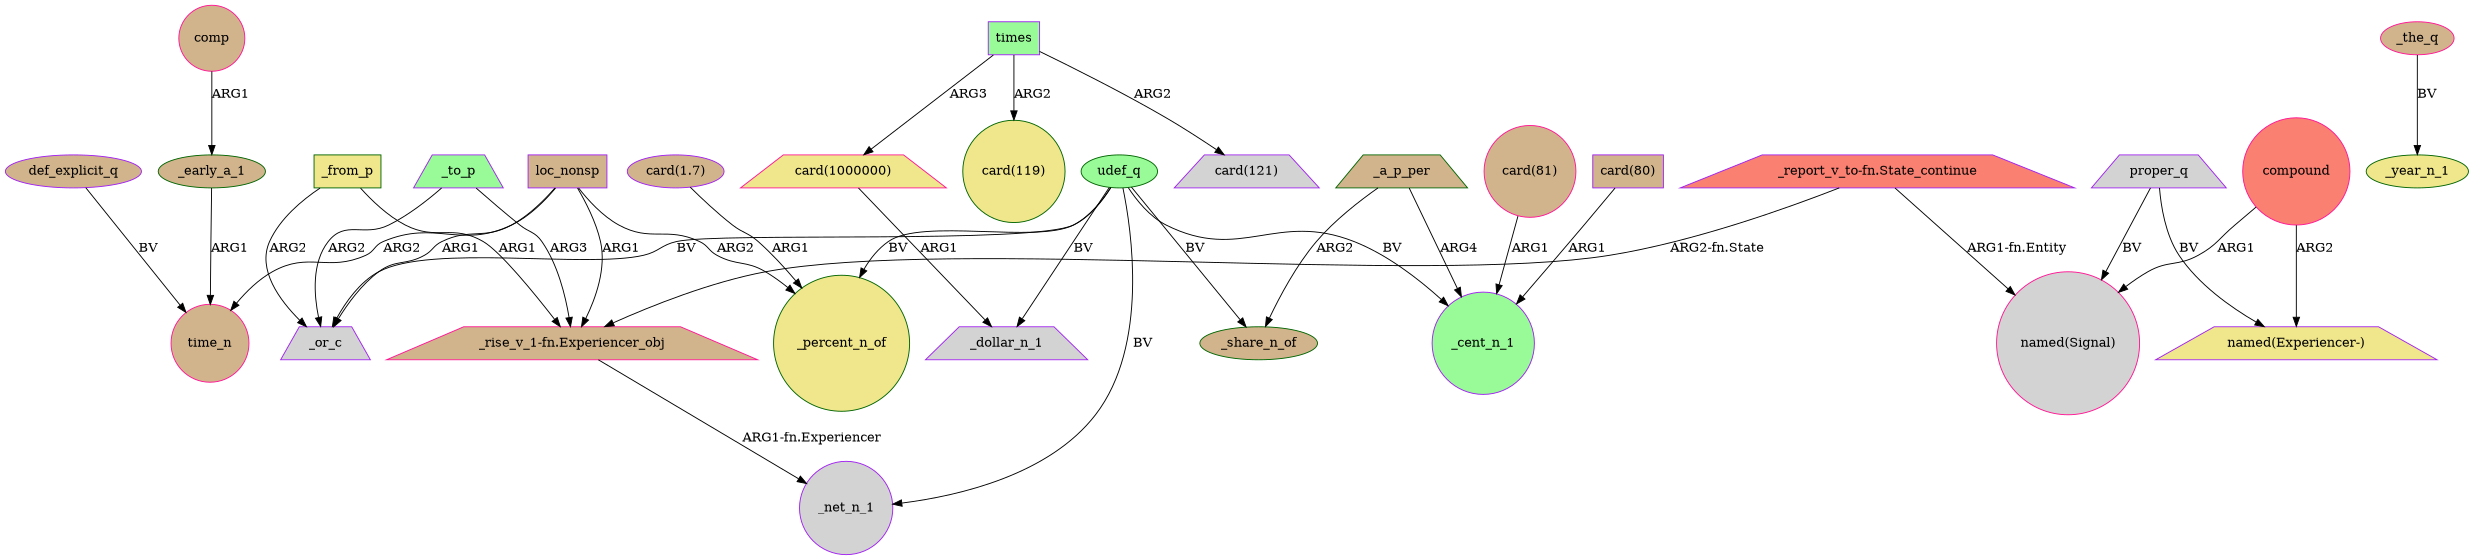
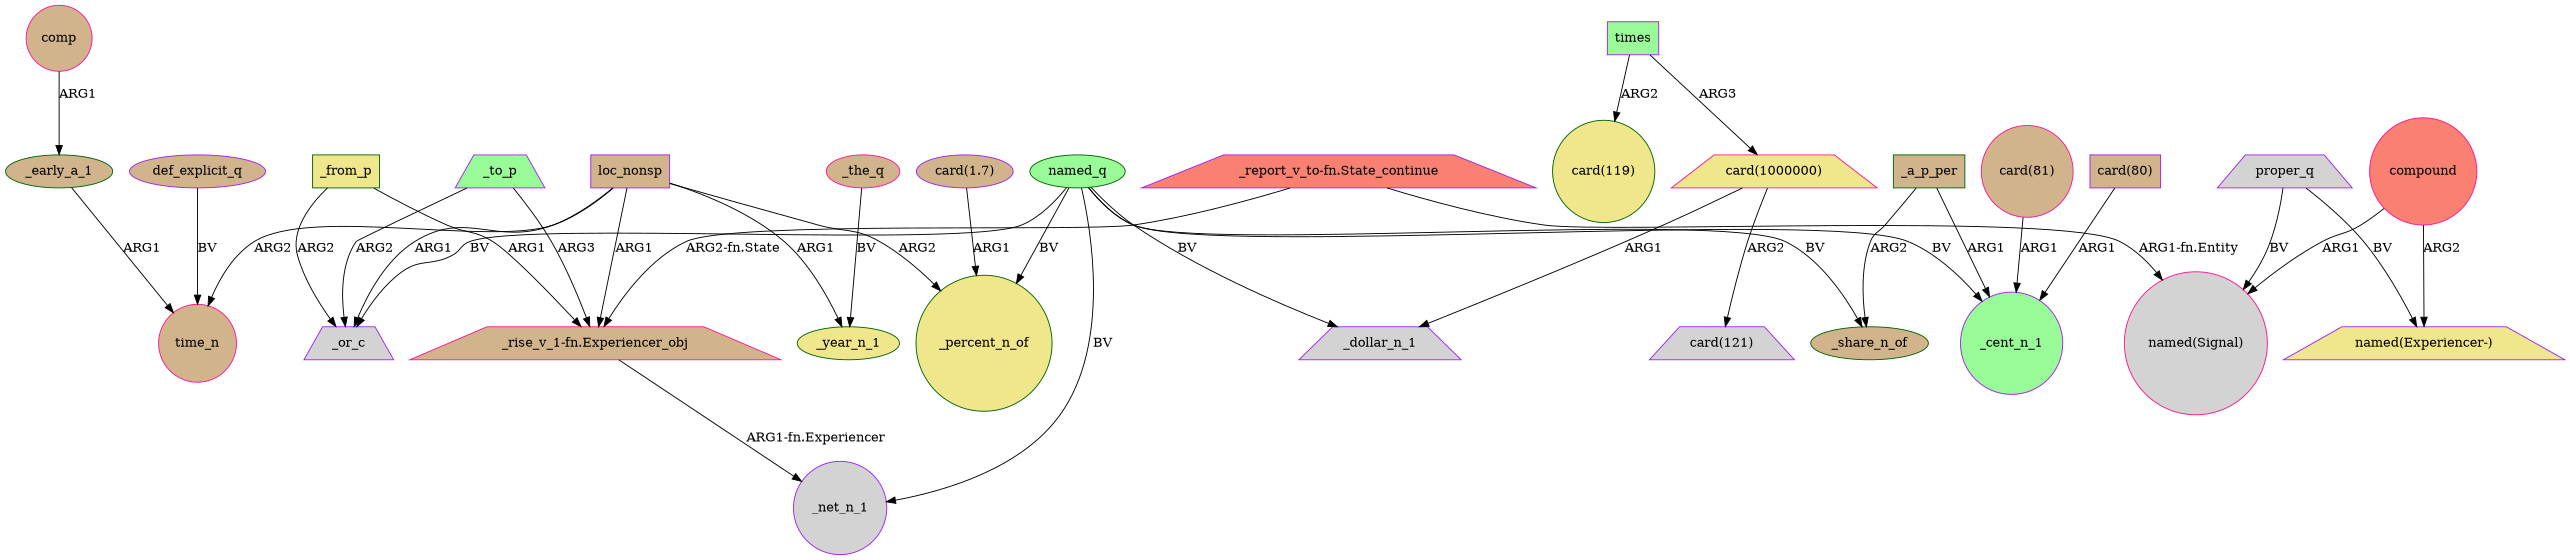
  digraph {
    node [color=purple fillcolor=tan shape=trapezium style=filled]
    _early_a_1 [color=darkgreen shape=ellipse]
    time_n [color=deeppink shape=circle]
    _to_p [fillcolor=palegreen]
    _or_c [fillcolor=lightgrey]
    "_rise_v_1-fn.Experiencer_obj" [color=deeppink]
    _net_n_1 [fillcolor=lightgrey shape=circle]
    times [fillcolor=palegreen shape=box]
    "card(121)" [fillcolor=lightgrey]
    "card(1000000)" [color=deeppink fillcolor=khaki]
    "card(119)" [color=darkgreen fillcolor=khaki shape=circle]
    _dollar_n_1 [fillcolor=lightgrey]
    "card(80)" [shape=box]
    _cent_n_1 [fillcolor=palegreen shape=circle]
    proper_q [fillcolor=lightgrey]
    n15 [fillcolor=khaki label="named(Experiencer-)"]
    "named(Signal)" [color=deeppink fillcolor=lightgrey shape=circle]
    loc_nonsp [shape=box]
    _year_n_1 [color=darkgreen fillcolor=khaki shape=ellipse]
    _percent_n_of [color=darkgreen fillcolor=khaki shape=circle]
    "_report_v_to-fn.State_continue" [fillcolor=salmon]
-   _a_p_per [color=darkgreen]
+   _a_p_per [color=darkgreen shape=box]
    _share_n_of [color=darkgreen shape=ellipse]
    compound [color=deeppink fillcolor=salmon shape=circle]
    _from_p [color=darkgreen fillcolor=khaki shape=box]
    comp [color=deeppink shape=circle]
-   udef_q [color=darkgreen fillcolor=palegreen shape=ellipse]
+   udef_q [color=darkgreen fillcolor=palegreen shape=ellipse label=named_q]
    "card(81)" [color=deeppink shape=circle]
    _the_q [color=deeppink shape=ellipse]
    "card(1.7)" [shape=ellipse]
    def_explicit_q [shape=ellipse]
    _early_a_1 -> time_n [label=ARG1]
    _to_p -> _or_c [label=ARG2]
    _to_p -> "_rise_v_1-fn.Experiencer_obj" [label=ARG3]
    "_rise_v_1-fn.Experiencer_obj" -> _net_n_1 [label="ARG1-fn.Experiencer"]
-   times -> "card(121)" [label=ARG2]
+   "card(1000000)" -> "card(121)" [label=ARG2]
    times -> "card(1000000)" [label=ARG3]
    times -> "card(119)" [label=ARG2]
    "card(1000000)" -> _dollar_n_1 [label=ARG1]
    "card(80)" -> _cent_n_1 [label=ARG1]
    proper_q -> n15 [label=BV]
    proper_q -> "named(Signal)" [label=BV]
    loc_nonsp -> time_n [label=ARG2]
    loc_nonsp -> _or_c [label=ARG1]
    loc_nonsp -> "_rise_v_1-fn.Experiencer_obj" [label=ARG1]
+   loc_nonsp -> _year_n_1 [label=ARG1]
    loc_nonsp -> _percent_n_of [label=ARG2]
    "_report_v_to-fn.State_continue" -> "_rise_v_1-fn.Experiencer_obj" [label="ARG2-fn.State"]
    "_report_v_to-fn.State_continue" -> "named(Signal)" [label="ARG1-fn.Entity"]
-   _a_p_per -> _cent_n_1 [label=ARG4]
+   _a_p_per -> _cent_n_1 [label=ARG1]
    _a_p_per -> _share_n_of [label=ARG2]
    compound -> n15 [label=ARG2]
    compound -> "named(Signal)" [label=ARG1]
    _from_p -> _or_c [label=ARG2]
    _from_p -> "_rise_v_1-fn.Experiencer_obj" [label=ARG1]
    comp -> _early_a_1 [label=ARG1]
    udef_q -> _or_c [label=BV]
    udef_q -> _net_n_1 [label=BV]
    udef_q -> _dollar_n_1 [label=BV]
    udef_q -> _cent_n_1 [label=BV]
    udef_q -> _percent_n_of [label=BV]
    udef_q -> _share_n_of [label=BV]
    "card(81)" -> _cent_n_1 [label=ARG1]
    _the_q -> _year_n_1 [label=BV]
    "card(1.7)" -> _percent_n_of [label=ARG1]
    def_explicit_q -> time_n [label=BV]
  }
